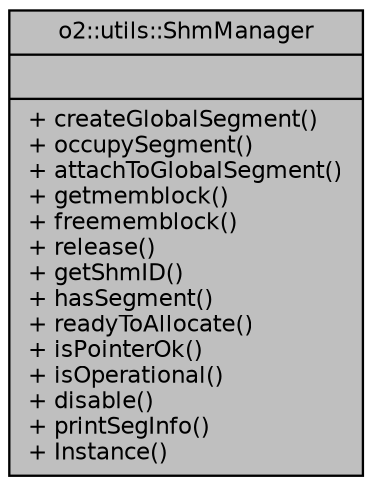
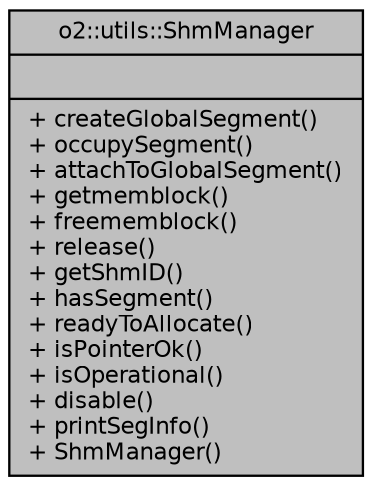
  digraph {
-   n1 [color=black fillcolor=grey75 fontcolor=black fontname=Helvetica fontsize=10 height=0.2 label="{o2::utils::ShmManager\n||+ createGlobalSegment()\l+ occupySegment()\l+ attachToGlobalSegment()\l+ getmemblock()\l+ freememblock()\l+ release()\l+ getShmID()\l+ hasSegment()\l+ readyToAllocate()\l+ isPointerOk()\l+ isOperational()\l+ disable()\l+ printSegInfo()\l+ Instance()\l}" shape=record style=filled width=0.4]
+   n1 [color=black fillcolor=grey75 fontcolor=black fontname=Helvetica fontsize=10 height=0.2 label="{o2::utils::ShmManager\n||+ createGlobalSegment()\l+ occupySegment()\l+ attachToGlobalSegment()\l+ getmemblock()\l+ freememblock()\l+ release()\l+ getShmID()\l+ hasSegment()\l+ readyToAllocate()\l+ isPointerOk()\l+ isOperational()\l+ disable()\l+ printSegInfo()\l+ ShmManager()\l}" shape=record style=filled width=0.4]
  }
